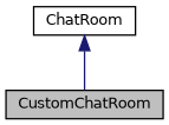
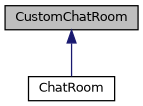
  digraph {
    node [color=black fontname=Helvetica fontsize=10 shape=record style=filled]
    n1 [fillcolor=grey75 fontcolor=black height=0.2 label=CustomChatRoom width=0.4]
    n2 [fillcolor=white height=0.2 label=ChatRoom width=0.4]
-   n2 -> n1 [color=midnightblue dir=back fontname=Helvetica fontsize=10 labelfontname=Helvetica labelfontsize=10 style=solid]
+   n1 -> n2 [color=midnightblue dir=back fontname=Helvetica fontsize=10 labelfontname=Helvetica labelfontsize=10 style=solid]
  }
